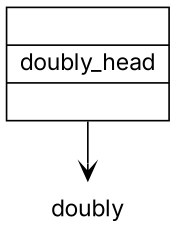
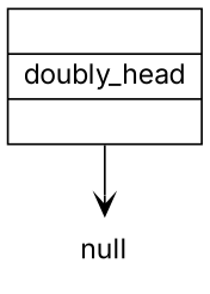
  digraph {
    rankdir=TB
    fontname=Inter
    node [fontname=Inter]
    n1 [label="{ <prev> | doubly_head | <next>  }" shape=record]
-   n2 [label=doubly shape=none]
+   n2 [label=null shape=none]
    n1 -> n2 [arrowhead=vee tailclip=false tailport=next fontname=Inter]
  }
